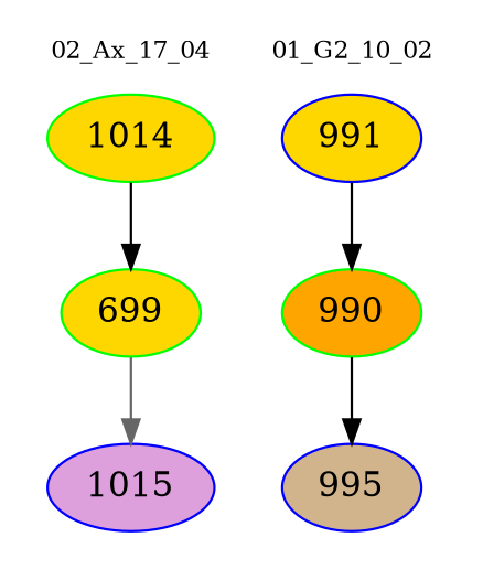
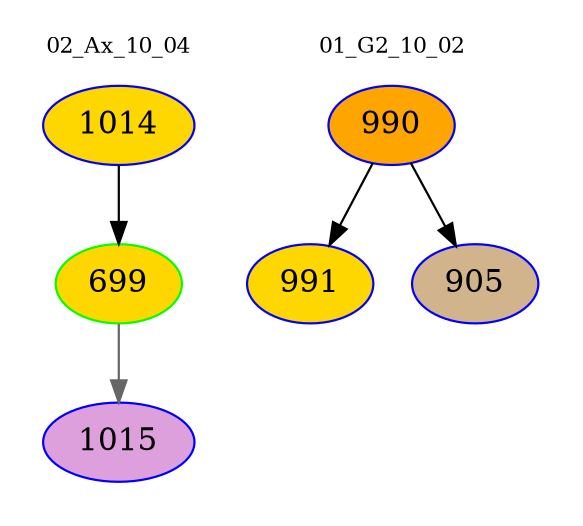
  digraph {
    node [color=blue fillcolor=gold style=filled]
    edge [color=black]
-   n1 [color=green label=1014]
+   n1 [label=1014]
    n2 [color=green label=699]
    n3 [fillcolor=plum label=1015]
    n4 [label=991]
-   n5 [color=green fillcolor=orange label=990]
-   n6 [fillcolor=tan label=995]
+   n5 [fillcolor=orange label=990]
+   n6 [fillcolor=tan label=905]
    subgraph cluster_1 {
      color=white
      fontsize=10
-     label="02_Ax_17_04"
+     label="02_Ax_10_04"
      n1
      n2
      n3
    }
    subgraph cluster_2 {
      color=white
      fontsize=10
      label="01_G2_10_02"
      n4
      n5
      n6
    }
    n1 -> n2
    n2 -> n3 [color=gray40]
-   n4 -> n5
+   n5 -> n4
    n5 -> n6
  }
